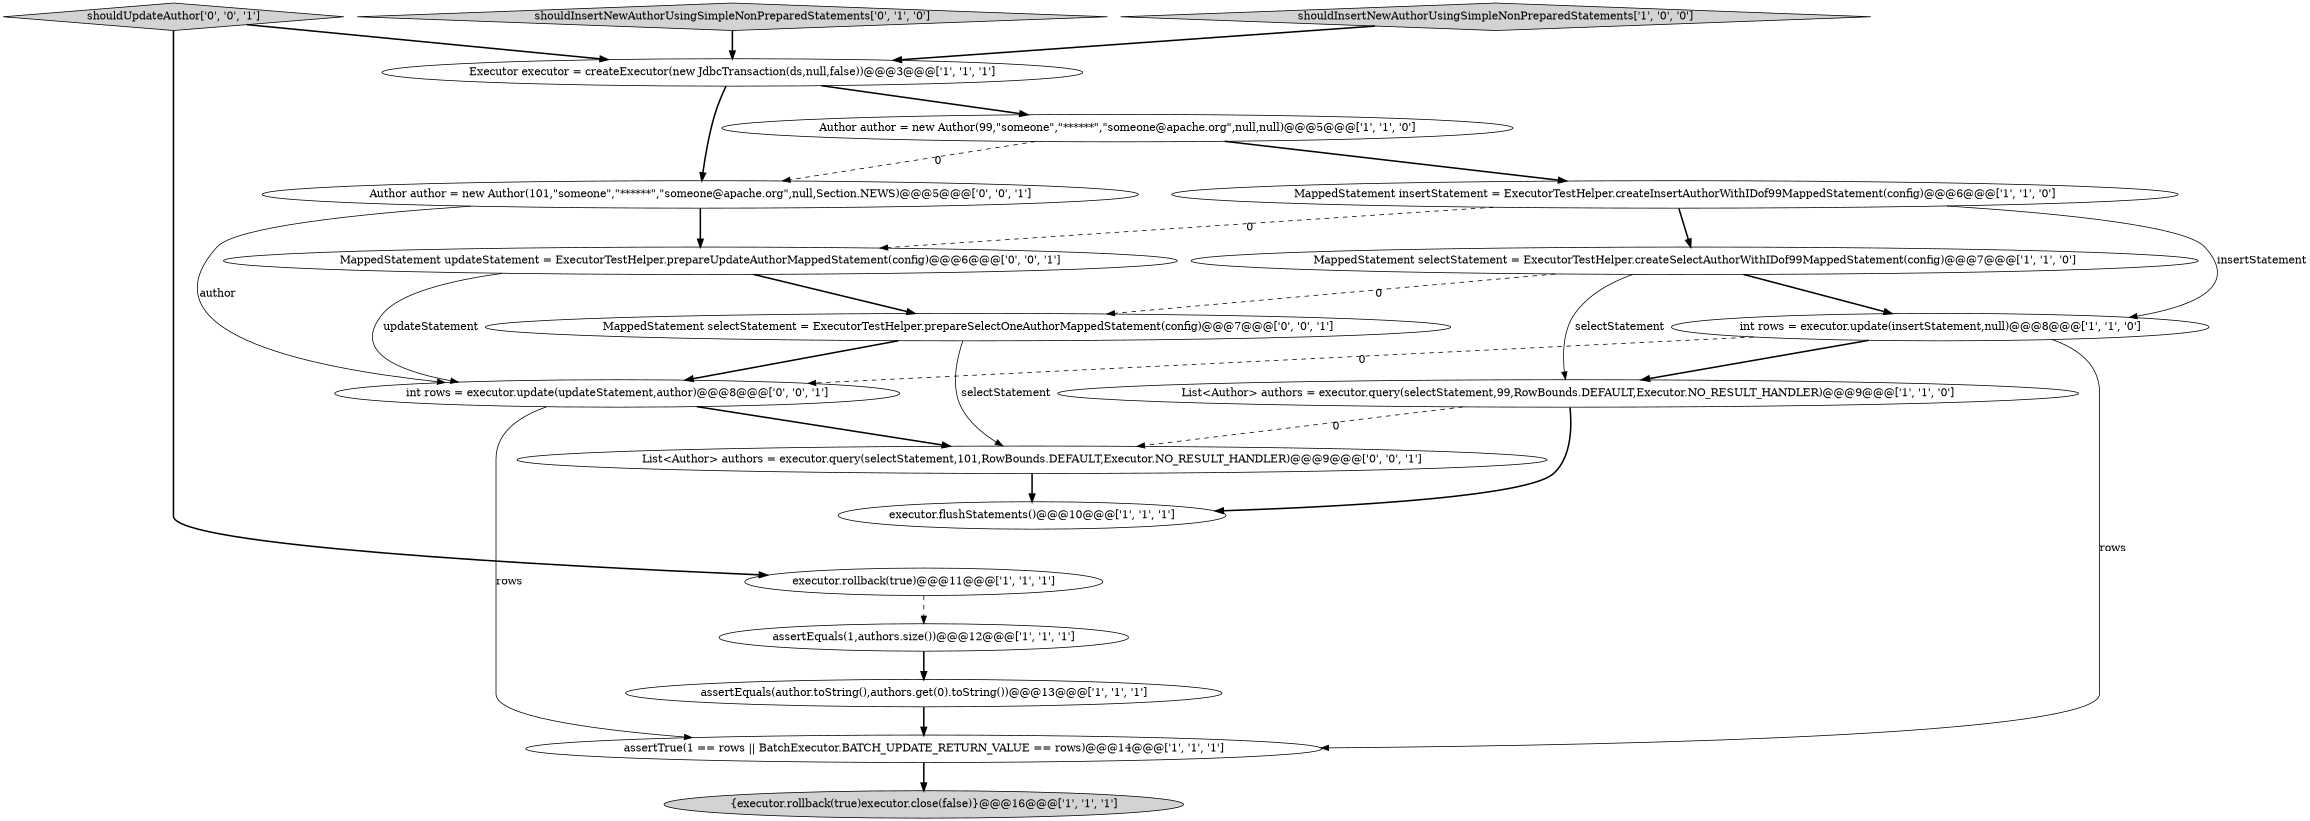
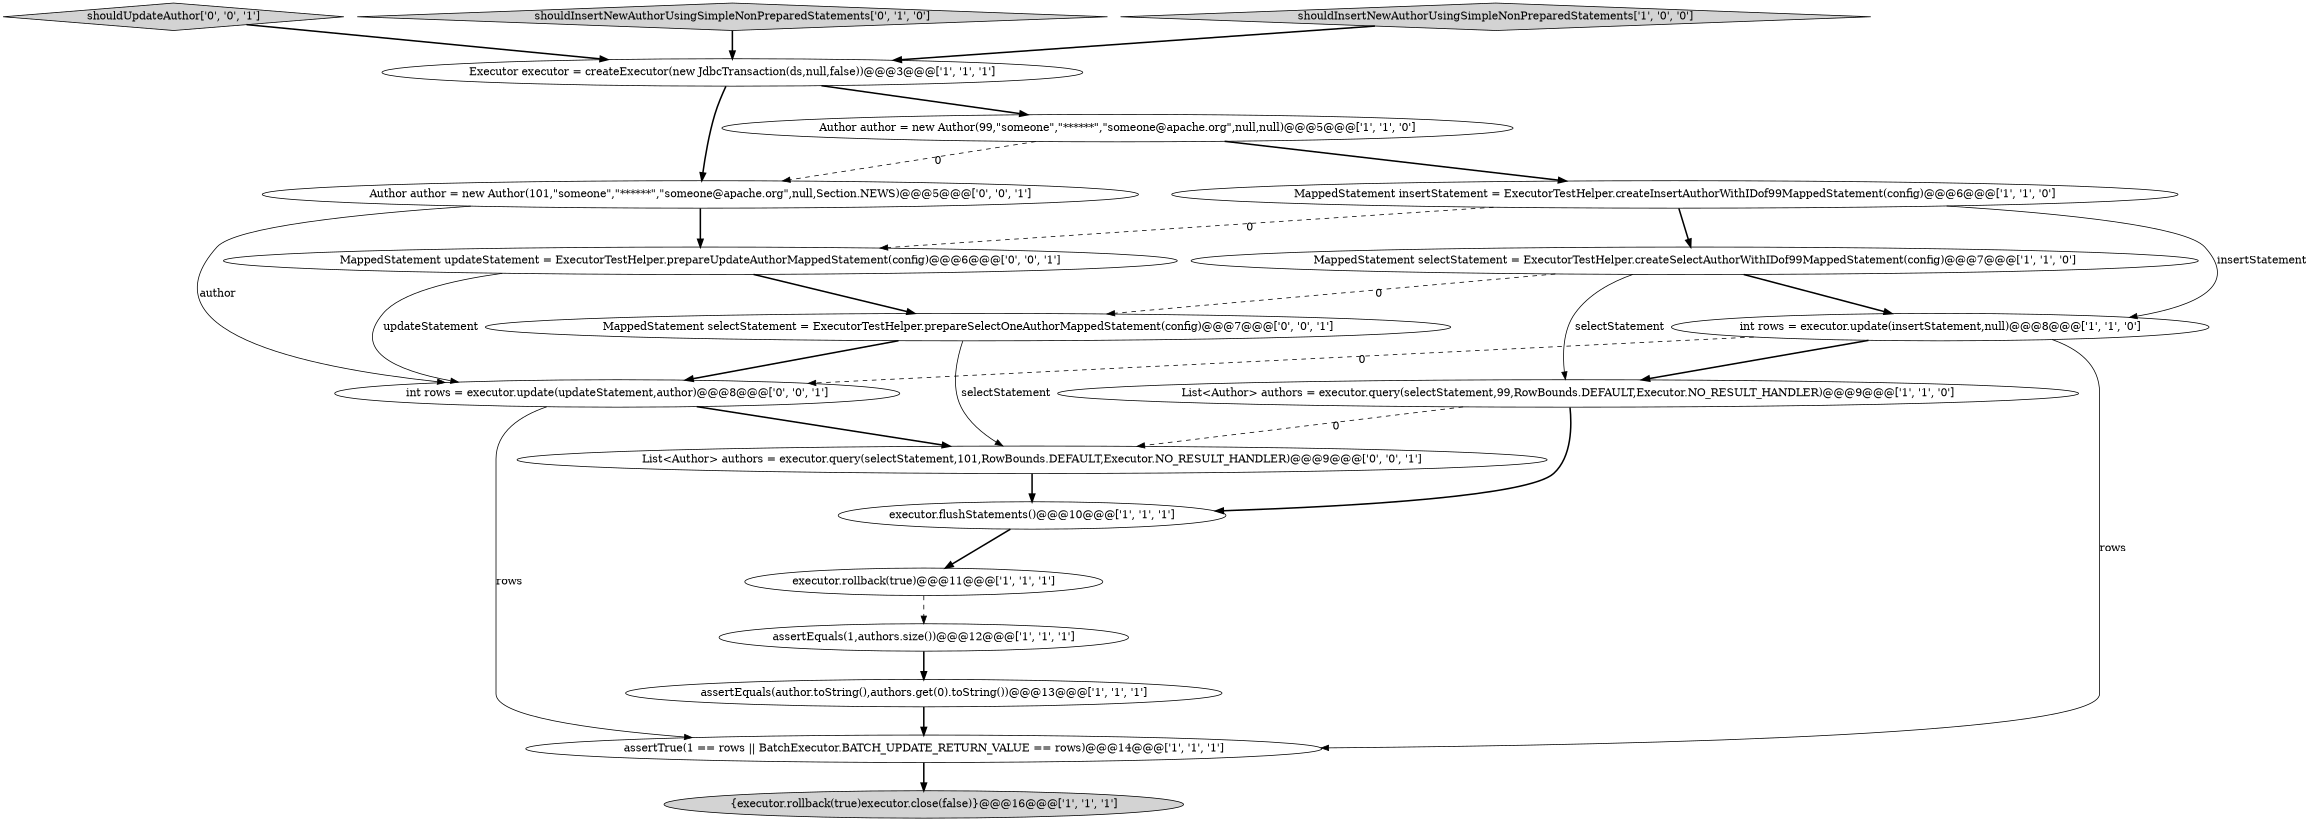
  digraph {
    node [fillcolor=white shape=ellipse style=filled]
    edge [style=bold]
    n1 [label="Author author = new Author(99,\"someone\",\"******\",\"someone@apache.org\",null,null)@@@5@@@['1', '1', '0']"]
    n2 [label="Author author = new Author(101,\"someone\",\"******\",\"someone@apache.org\",null,Section.NEWS)@@@5@@@['0', '0', '1']"]
    n3 [label="MappedStatement insertStatement = ExecutorTestHelper.createInsertAuthorWithIDof99MappedStatement(config)@@@6@@@['1', '1', '0']"]
    n4 [label="int rows = executor.update(updateStatement,author)@@@8@@@['0', '0', '1']"]
    n5 [label="MappedStatement updateStatement = ExecutorTestHelper.prepareUpdateAuthorMappedStatement(config)@@@6@@@['0', '0', '1']"]
    n6 [label="int rows = executor.update(insertStatement,null)@@@8@@@['1', '1', '0']"]
    n7 [label="MappedStatement selectStatement = ExecutorTestHelper.createSelectAuthorWithIDof99MappedStatement(config)@@@7@@@['1', '1', '0']"]
    n8 [label="MappedStatement selectStatement = ExecutorTestHelper.prepareSelectOneAuthorMappedStatement(config)@@@7@@@['0', '0', '1']"]
    n9 [label="List<Author> authors = executor.query(selectStatement,101,RowBounds.DEFAULT,Executor.NO_RESULT_HANDLER)@@@9@@@['0', '0', '1']"]
    n10 [label="executor.flushStatements()@@@10@@@['1', '1', '1']"]
    n11 [label="assertTrue(1 == rows || BatchExecutor.BATCH_UPDATE_RETURN_VALUE == rows)@@@14@@@['1', '1', '1']"]
    n12 [label="Executor executor = createExecutor(new JdbcTransaction(ds,null,false))@@@3@@@['1', '1', '1']"]
    n13 [label="executor.rollback(true)@@@11@@@['1', '1', '1']"]
    n14 [fillcolor=lightgray label="{executor.rollback(true)executor.close(false)}@@@16@@@['1', '1', '1']"]
    n15 [label="assertEquals(author.toString(),authors.get(0).toString())@@@13@@@['1', '1', '1']"]
    n16 [fillcolor=lightgray label="shouldInsertNewAuthorUsingSimpleNonPreparedStatements['0', '1', '0']" shape=diamond]
    n17 [label="List<Author> authors = executor.query(selectStatement,99,RowBounds.DEFAULT,Executor.NO_RESULT_HANDLER)@@@9@@@['1', '1', '0']"]
    n18 [label="assertEquals(1,authors.size())@@@12@@@['1', '1', '1']"]
    n19 [fillcolor=lightgray label="shouldInsertNewAuthorUsingSimpleNonPreparedStatements['1', '0', '0']" shape=diamond]
    n20 [fillcolor=lightgray label="shouldUpdateAuthor['0', '0', '1']" shape=diamond]
    n1 -> n2 [label=0 style=dashed]
    n1 -> n3
    n2 -> n4 [label=author style=solid]
    n2 -> n5
    n3 -> n5 [label=0 style=dashed]
    n3 -> n6 [label=insertStatement style=solid]
    n3 -> n7
    n4 -> n9
    n4 -> n11 [label=rows style=solid]
    n5 -> n4 [label=updateStatement style=solid]
    n5 -> n8
    n6 -> n4 [label=0 style=dashed]
    n6 -> n11 [label=rows style=solid]
    n6 -> n17
    n7 -> n6
    n7 -> n8 [label=0 style=dashed]
    n7 -> n17 [label=selectStatement style=solid]
    n8 -> n4
    n8 -> n9 [label=selectStatement style=solid]
    n9 -> n10
-   n20 -> n13
+   n10 -> n13
    n11 -> n14
    n12 -> n1
    n12 -> n2
    n13 -> n18 [style=dashed]
    n15 -> n11
    n16 -> n12
    n17 -> n9 [label=0 style=dashed]
    n17 -> n10
    n18 -> n15
    n19 -> n12
    n20 -> n12
  }
